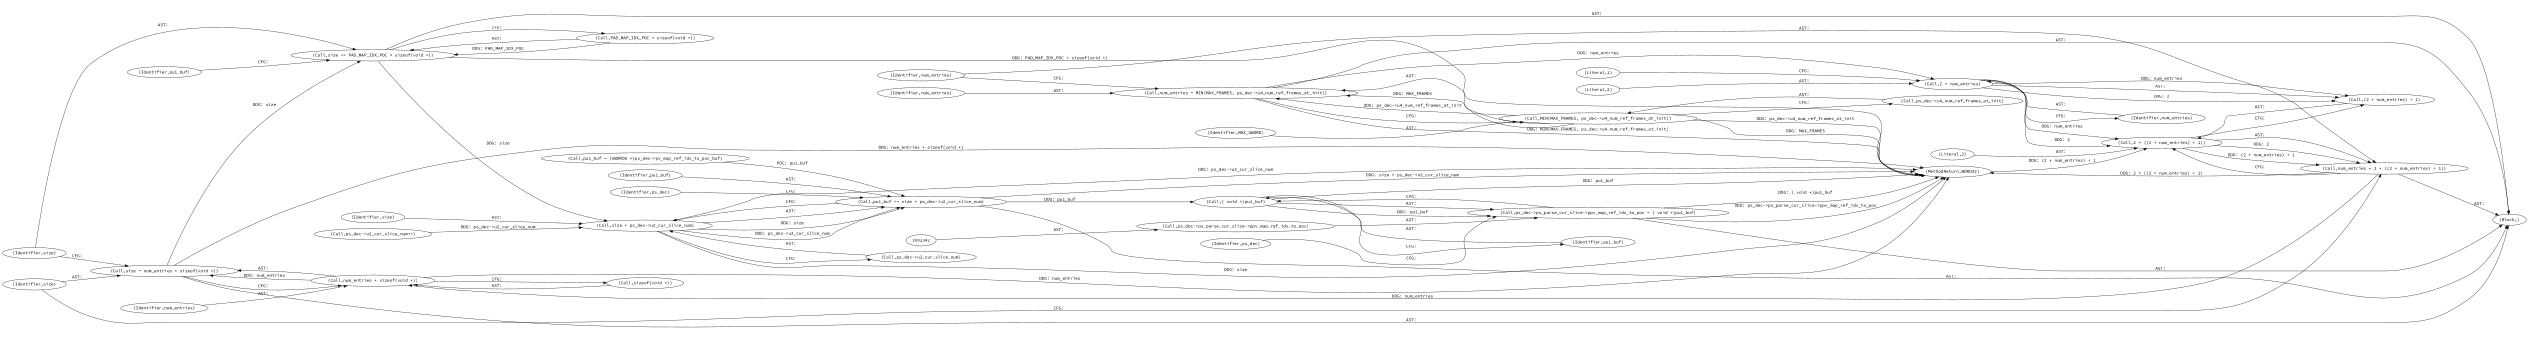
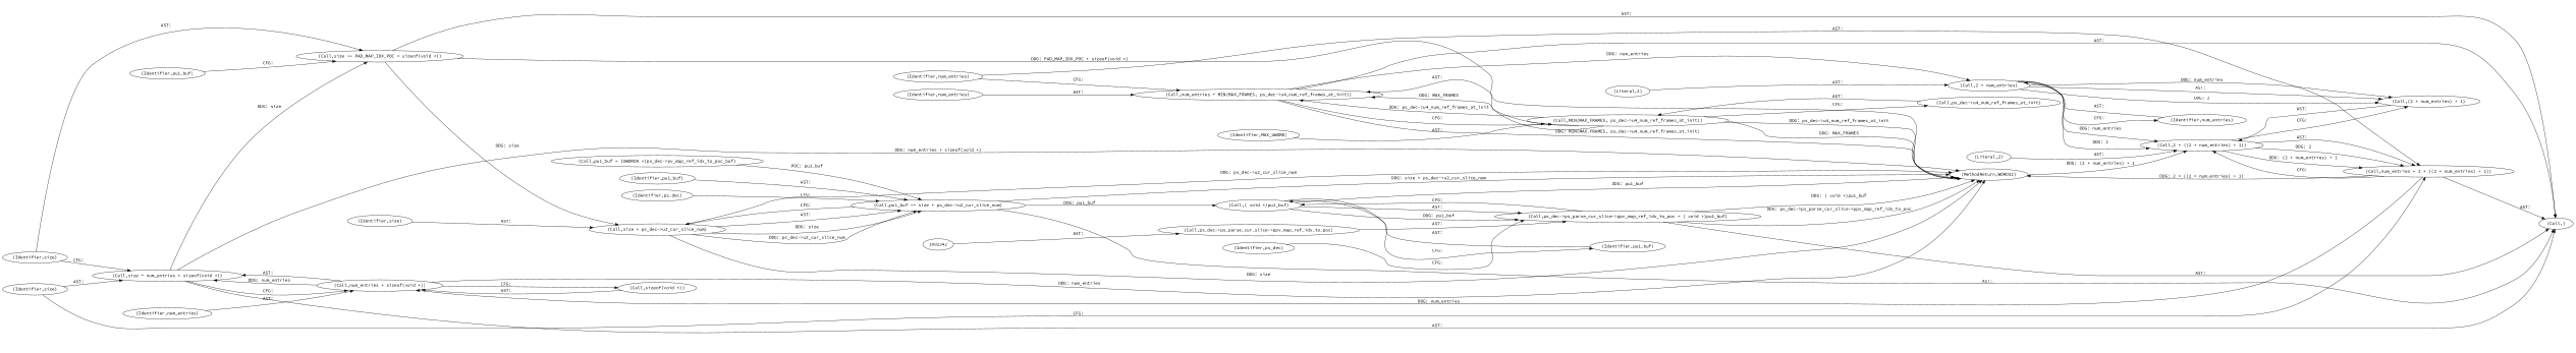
  digraph {
    fontname="Source Code Pro"
    rankdir=LR
    node [fontname="Source Code Pro"]
    edge [fontname="Source Code Pro"]
    n1 [label="(Call,size = num_entries * sizeof(void *))"]
    n2 [label="(Call,num_entries * sizeof(void *))"]
    n3 [label="(Call,size += PAD_MAP_IDX_POC * sizeof(void *))"]
-   n4 [label="(Block,)"]
+   n4 [label="(Call,)"]
    n5 [label="(MethodReturn,WORD32)"]
    n6 [label="(Call,sizeof(void *))"]
    n7 [label="(Call,size * ps_dec->u2_cur_slice_num)"]
-   n8 [label="(Call,PAD_MAP_IDX_POC * sizeof(void *))"]
    n9 [label="(Call,2 * ((2 * num_entries) + 1))"]
    n10 [label="(Call,num_entries = 2 * ((2 * num_entries) + 1))"]
    n11 [label="(Call,(2 * num_entries) + 1)"]
    n12 [label="(Call,2 * num_entries)"]
    n13 [label="(Identifier,num_entries)"]
    n14 [label="(Call,num_entries = MIN(MAX_FRAMES, ps_dec->u4_num_ref_frames_at_init))"]
    n15 [label="(Call,MIN(MAX_FRAMES, ps_dec->u4_num_ref_frames_at_init))"]
    n16 [label="(Call,ps_dec->u4_num_ref_frames_at_init)"]
    n17 [label="(Call,pu1_buf += size * ps_dec->u2_cur_slice_num)"]
-   n18 [label="(Call,ps_dec->u2_cur_slice_num)"]
    n19 [label="(Call,( void *)pu1_buf)"]
    n20 [label="(Call,ps_dec->ps_parse_cur_slice->ppv_map_ref_idx_to_poc = ( void *)pu1_buf)"]
    n21 [label="(Identifier,pu1_buf)"]
    n22 [label="(Identifier,num_entries)"]
-   n23 [label="(Call,ps_dec->u2_cur_slice_num++)"]
    n24 [label="(Identifier,ps_dec)"]
    n25 [label="(Identifier,pu1_buf)"]
    n26 [label="(Call,ps_dec->ps_parse_cur_slice->ppv_map_ref_idx_to_poc)"]
    n27 [label="(Identifier,size)"]
    n28 [label="(Identifier,num_entries)"]
    n29 [label="(Identifier,ps_dec)"]
    n30 [label="(Identifier,MAX_UWORD)"]
-   n31 [label="(Literal,1)"]
    n32 [label="(Literal,2)"]
    n33 [label="(Identifier,size)"]
    n34 [label="(Identifier,size)"]
    n35 [label="(Call,pu1_buf = (UWORD8 *)ps_dec->pv_map_ref_idx_to_poc_buf)"]
    n36 [label="(Identifier,pu1_buf)"]
    n37 [label="(Identifier,num_entries)"]
    n38 [label="(Literal,2)"]
    1002342
    n1 -> n2 [label="CFG: "]
    n1 -> n3 [label="DDG: size"]
    n1 -> n4 [label="AST: "]
    n1 -> n5 [label="DDG: num_entries * sizeof(void *)"]
    n2 -> n1 [label="AST: "]
    n2 -> n1 [label="DDG: num_entries"]
    n2 -> n5 [label="DDG: num_entries"]
    n2 -> n6 [label="CFG: "]
    n3 -> n4 [label="AST: "]
    n3 -> n5 [label="DDG: PAD_MAP_IDX_POC * sizeof(void *)"]
    n3 -> n7 [label="DDG: size"]
-   n3 -> n8 [label="CFG: "]
    n5 -> n9 [label="DDG: (2 * num_entries) + 1"]
    n6 -> n2 [label="AST: "]
    n7 -> n5 [label="DDG: size"]
    n7 -> n5 [label="DDG: ps_dec->u2_cur_slice_num"]
    n7 -> n17 [label="AST: "]
    n7 -> n17 [label="DDG: size"]
    n7 -> n17 [label="DDG: ps_dec->u2_cur_slice_num"]
-   n7 -> n18 [label="CFG: "]
-   n8 -> n3 [label="AST: "]
-   n8 -> n3 [label="DDG: PAD_MAP_IDX_POC"]
    n9 -> n10 [label="AST: "]
    n9 -> n10 [label="DDG: 2"]
    n9 -> n10 [label="DDG: (2 * num_entries) + 1"]
    n9 -> n11 [label="CFG: "]
    n10 -> n2 [label="DDG: num_entries"]
    n10 -> n4 [label="AST: "]
    n10 -> n5 [label="DDG: 2 * ((2 * num_entries) + 1)"]
    n10 -> n9 [label="CFG: "]
    n11 -> n9 [label="AST: "]
    n12 -> n9 [label="DDG: 2"]
    n12 -> n9 [label="DDG: num_entries"]
    n12 -> n11 [label="AST: "]
    n12 -> n11 [label="DDG: 2"]
    n12 -> n11 [label="DDG: num_entries"]
    n12 -> n13 [label="CFG: "]
    n13 -> n12 [label="AST: "]
    n14 -> n4 [label="AST: "]
    n14 -> n5 [label="DDG: MIN(MAX_FRAMES, ps_dec->u4_num_ref_frames_at_init)"]
    n14 -> n12 [label="DDG: num_entries"]
    n14 -> n15 [label="CFG: "]
    n15 -> n5 [label="DDG: ps_dec->u4_num_ref_frames_at_init"]
    n15 -> n5 [label="DDG: MAX_FRAMES"]
    n15 -> n14 [label="AST: "]
    n15 -> n14 [label="DDG: MAX_FRAMES"]
    n15 -> n14 [label="DDG: ps_dec->u4_num_ref_frames_at_init"]
    n15 -> n16 [label="CFG: "]
    n16 -> n15 [label="AST: "]
    n17 -> n4 [label="AST: "]
    n17 -> n5 [label="DDG: size * ps_dec->u2_cur_slice_num"]
    n17 -> n7 [label="CFG: "]
    n17 -> n19 [label="DDG: pu1_buf"]
-   n18 -> n7 [label="AST: "]
    n19 -> n5 [label="DDG: pu1_buf"]
    n19 -> n20 [label="AST: "]
    n19 -> n20 [label="DDG: pu1_buf"]
    n19 -> n21 [label="CFG: "]
    n20 -> n4 [label="AST: "]
    n20 -> n5 [label="DDG: ps_dec->ps_parse_cur_slice->ppv_map_ref_idx_to_poc"]
    n20 -> n5 [label="DDG: ( void *)pu1_buf"]
    n20 -> n19 [label="CFG: "]
    n21 -> n19 [label="AST: "]
    n22 -> n2 [label="AST: "]
-   n23 -> n7 [label="DDG: ps_dec->u2_cur_slice_num"]
    n24 -> n17 [label="CFG: "]
    n25 -> n3 [label="CFG: "]
    n26 -> n20 [label="AST: "]
    n27 -> n7 [label="AST: "]
    n28 -> n14 [label="AST: "]
    n29 -> n20 [label="CFG: "]
    n30 -> n15 [label="AST: "]
-   n31 -> n12 [label="CFG: "]
    n32 -> n9 [label="AST: "]
    n33 -> n1 [label="AST: "]
    n33 -> n10 [label="CFG: "]
    n34 -> n1 [label="CFG: "]
    n34 -> n3 [label="AST: "]
    n35 -> n17 [label="POC: pu1_buf"]
    n36 -> n17 [label="AST: "]
    n37 -> n10 [label="AST: "]
    n37 -> n14 [label="CFG: "]
    n38 -> n12 [label="AST: "]
    1002342 -> n26 [label="AST: "]
  }
